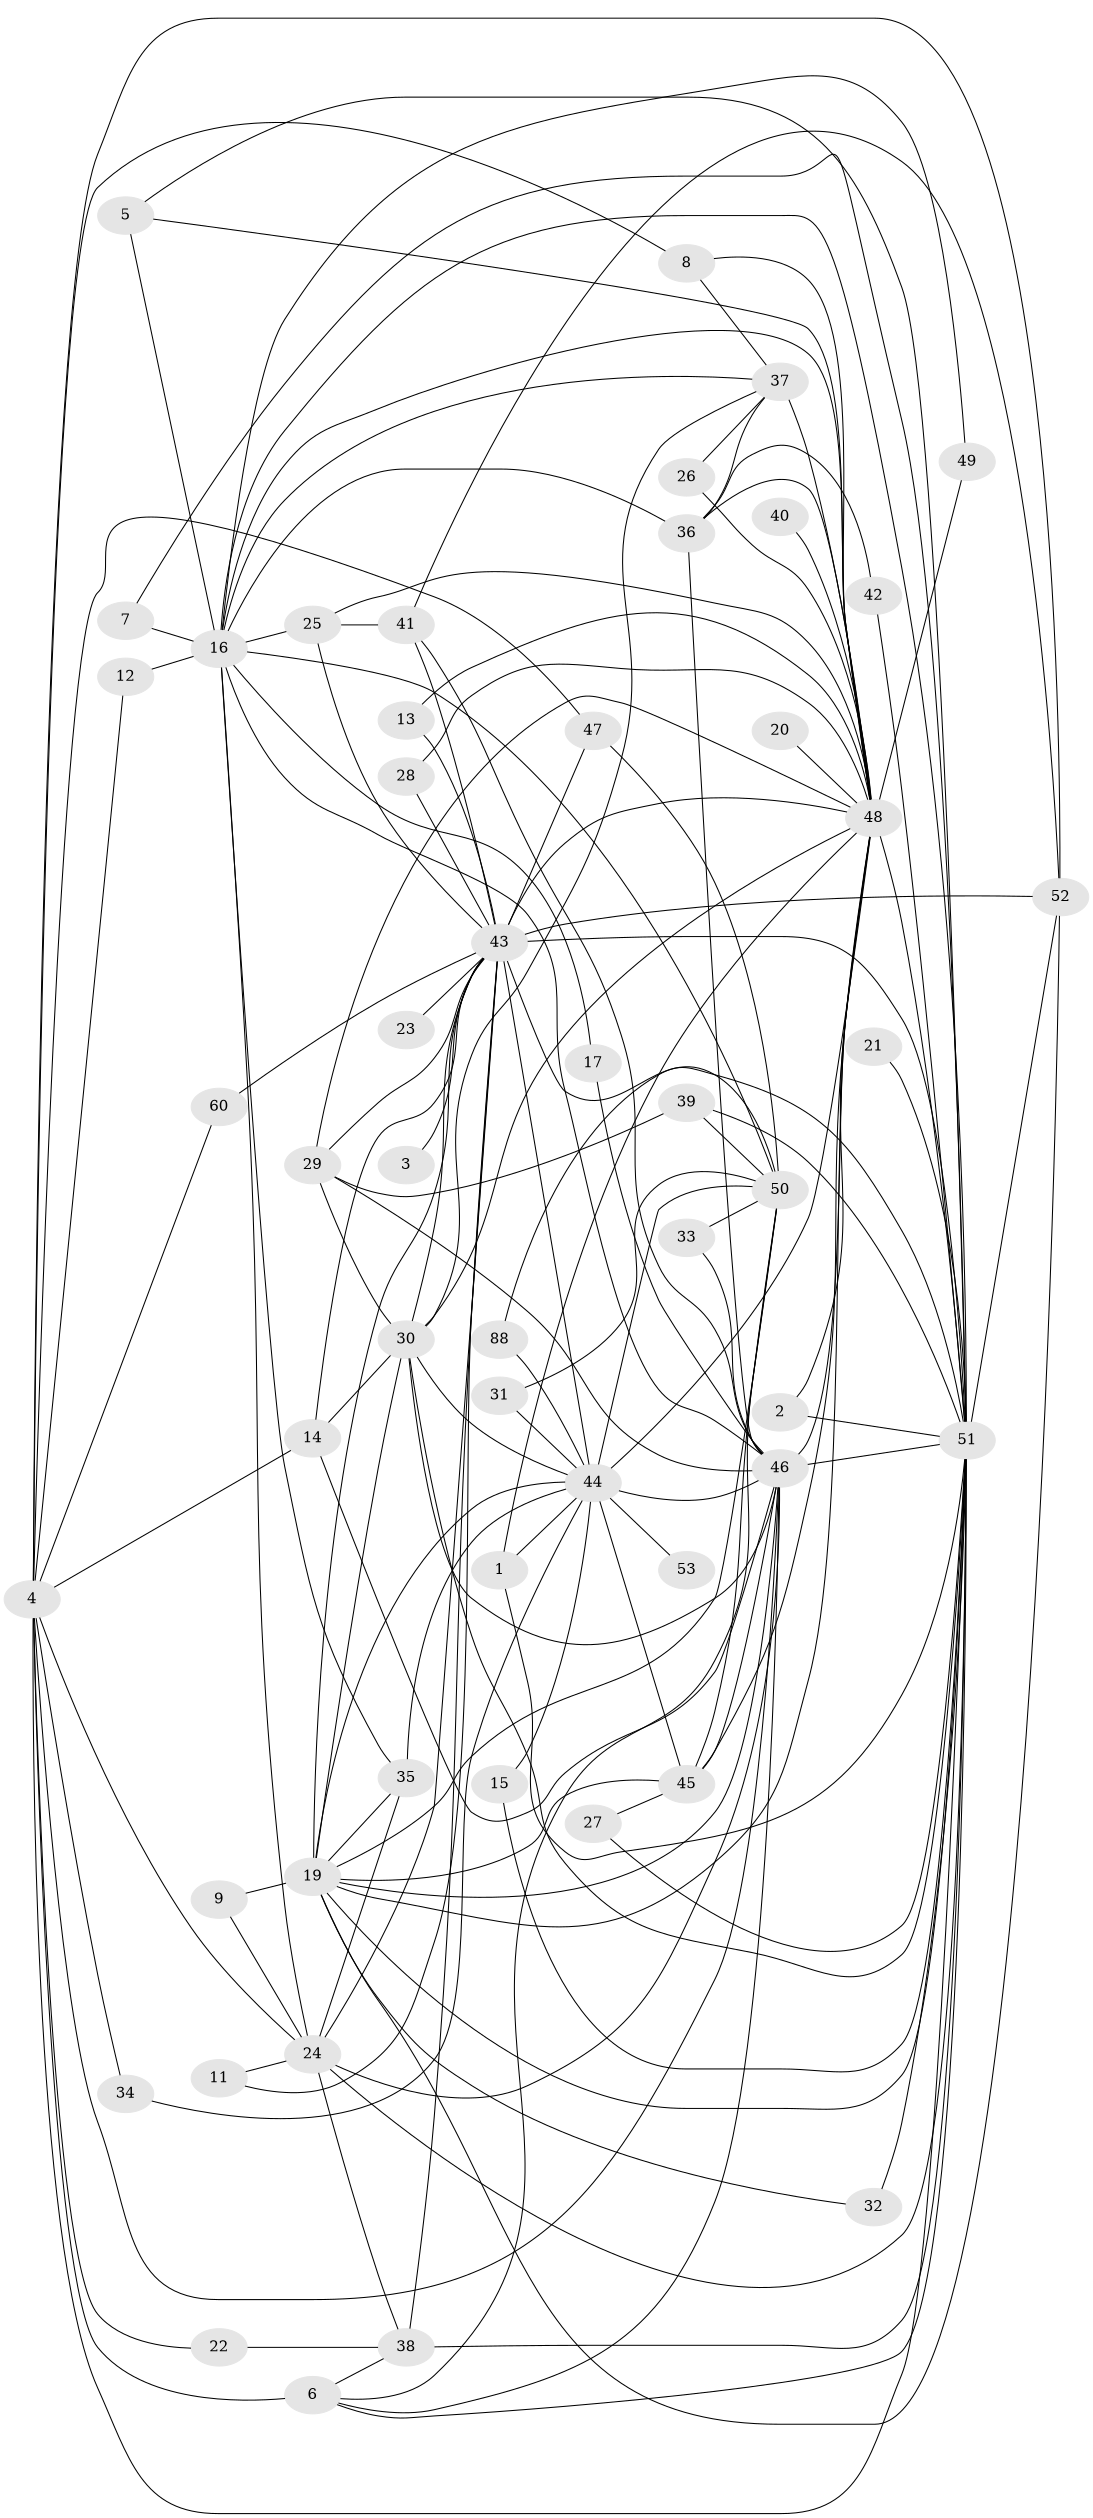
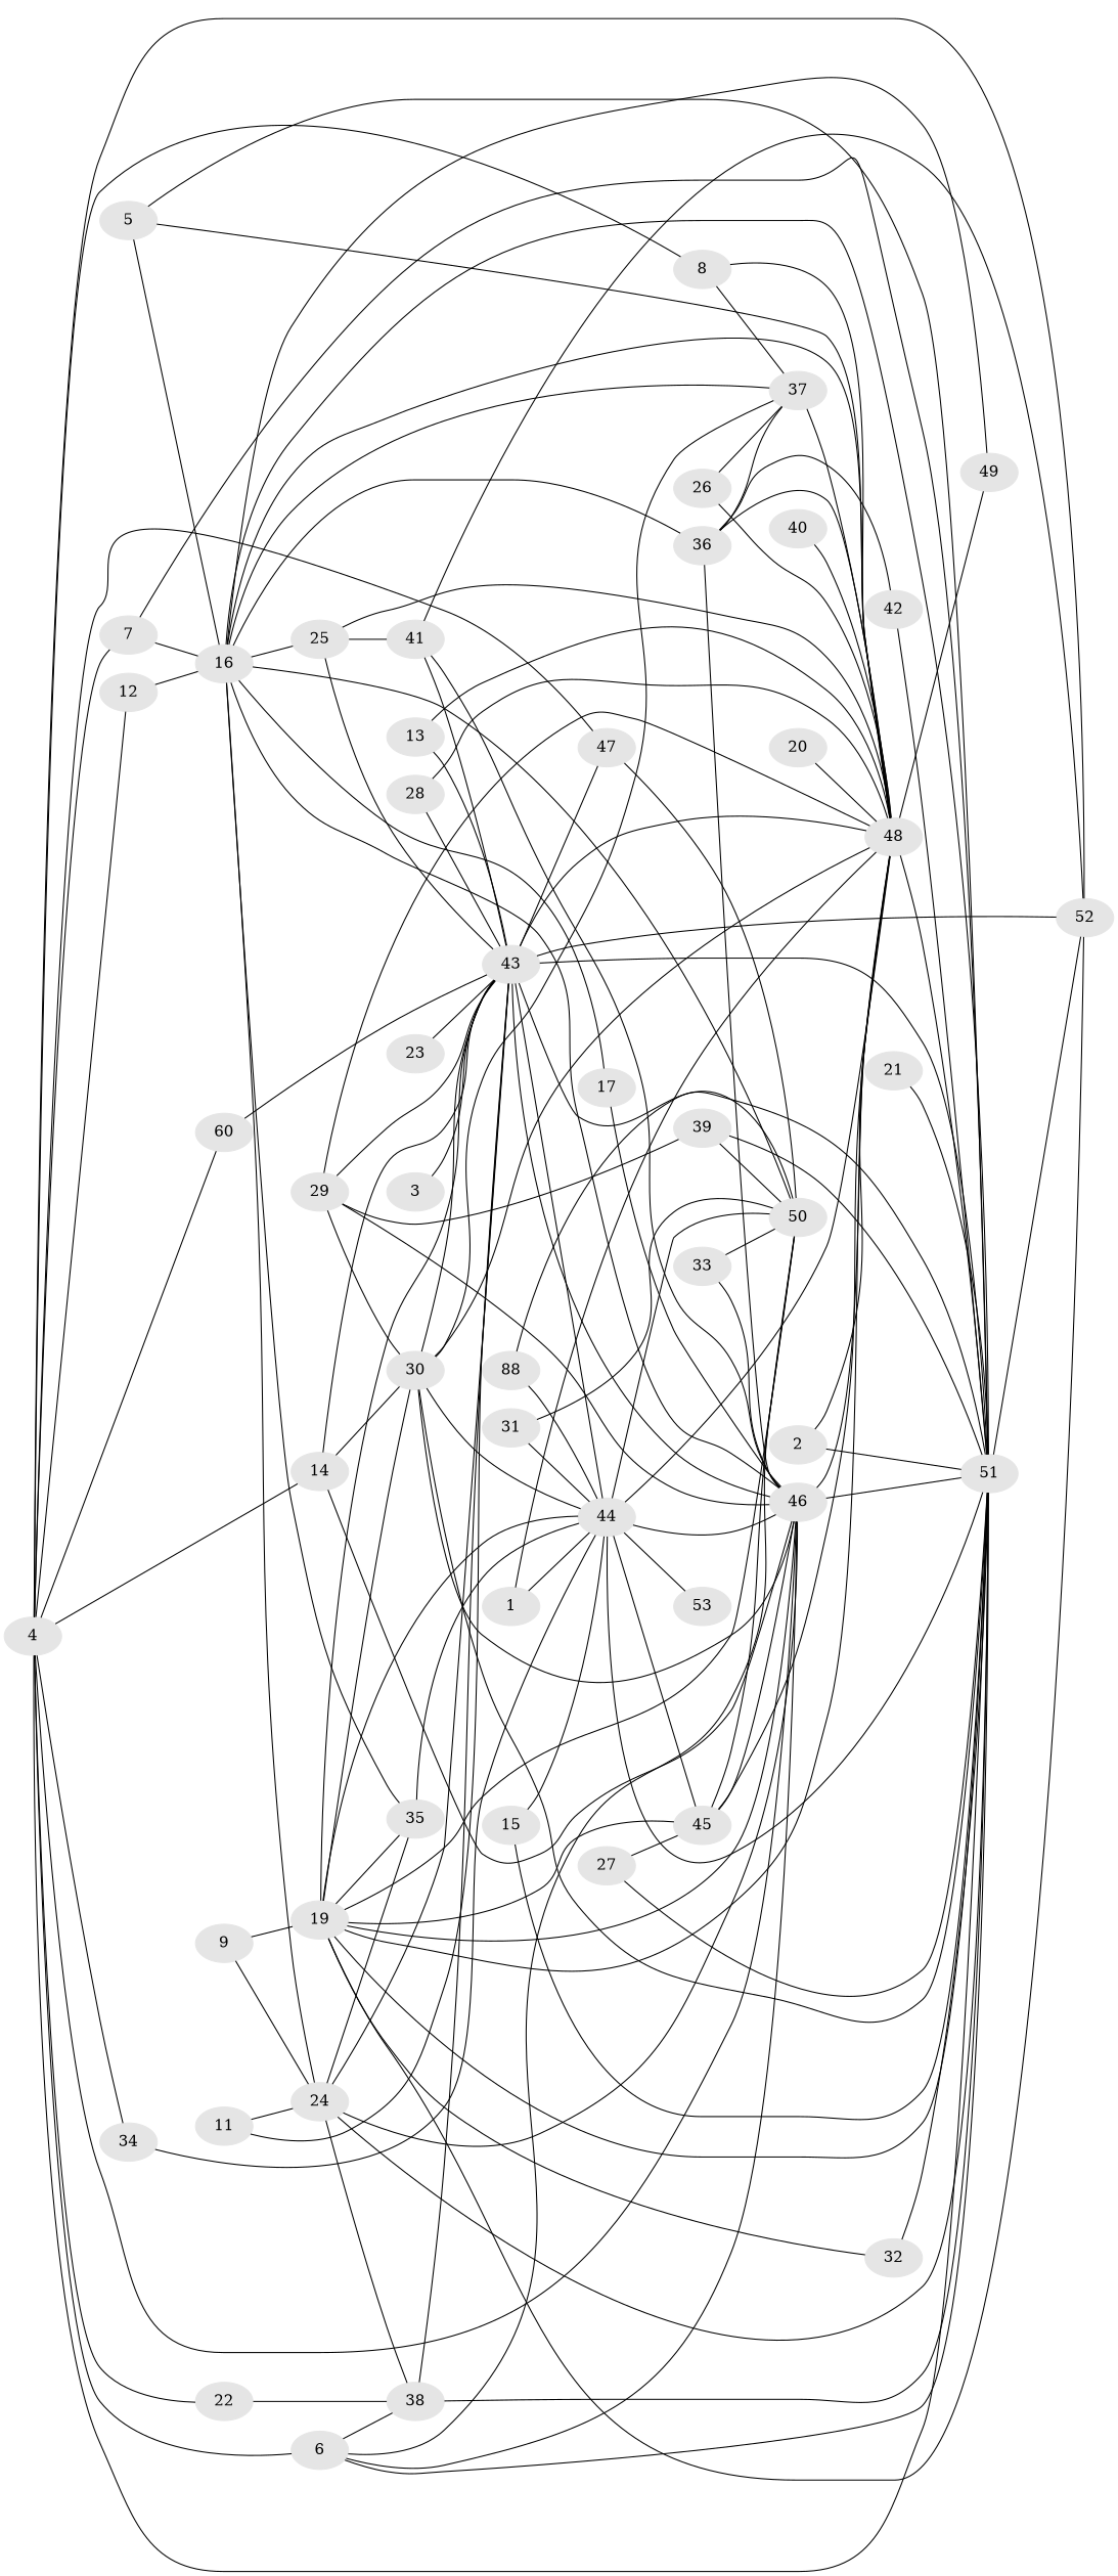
  graph {
    rankdir=LR
    node [color=gray90 style=filled]
    edge [weight=1.0]
    1
    44
    48
    51
    46
    50
    45
    53
    49
    2
    52
    3
    43
    47
    4
    6
    8
    n18 [label=60]
    12
    14
    22
    24
    34
    38
    37
    16
    30
    35
    5
    17
    25
    36
    7
    9
    19
    32
    11
    13
    15
    41
    42
    n42 [label=88]
    20
    21
    23
    26
    27
    28
    29
    39
    31
    33
    40
    1 -- 44
    1 -- 48
    44 -- 48 [weight=2.0]
-   1 -- 51 [weight=2.0]
+   44 -- 51 [weight=2.0]
    44 -- 46
    44 -- 50 [weight=2.0]
    44 -- 45
    44 -- 53
    48 -- 51 [weight=4.0]
    48 -- 49
    51 -- 52
    46 -- 48 [weight=2.0]
    46 -- 51 [weight=2.0]
    45 -- 48
    45 -- 46
    45 -- 50
    2 -- 48
    2 -- 51
    3 -- 43
    43 -- 44 [weight=2.0]
    43 -- 48 [weight=4.0]
    43 -- 51 [weight=4.0]
+   43 -- 46 [weight=2.0]
    43 -- 50
    43 -- 52
    43 -- 47
    47 -- 50
    4 -- 51
    4 -- 46
    4 -- 52
    4 -- 47
    4 -- 6 [weight=2.0]
    4 -- 8
    4 -- n18
    4 -- 12
    4 -- 14
    4 -- 22
-   4 -- 24
+   4 -- 7
    4 -- 34
    6 -- 51
    6 -- 46
    6 -- 50
    6 -- 38
    8 -- 48
    8 -- 37
    n18 -- 43
    12 -- 16 [weight=2.0]
    14 -- 46
    14 -- 43
    14 -- 30
    22 -- 38
    24 -- 51
    24 -- 46
    24 -- 43
    24 -- 38 [weight=2.0]
    24 -- 35
    34 -- 44
    38 -- 51
    38 -- 43
    37 -- 48
    16 -- 48
    16 -- 51
    16 -- 46 [weight=2.0]
    16 -- 50
    16 -- 49
    16 -- 24
    16 -- 37
    16 -- 35
    16 -- 17
    16 -- 25
    16 -- 36
    30 -- 44
    30 -- 48 [weight=3.0]
    30 -- 51 [weight=2.0]
    30 -- 46
    30 -- 43 [weight=2.0]
    30 -- 37
    35 -- 44
    5 -- 48
    5 -- 51
    5 -- 16
    17 -- 46
    25 -- 48
    25 -- 43
    25 -- 41
    36 -- 48
    36 -- 46
    36 -- 37
    36 -- 42
    7 -- 51
    7 -- 16
    9 -- 24
    9 -- 19
    19 -- 44
    19 -- 48 [weight=2.0]
    19 -- 51 [weight=2.0]
    19 -- 46
    19 -- 50
    19 -- 45
    19 -- 52
    19 -- 43 [weight=2.0]
    19 -- 30
    19 -- 35 [weight=2.0]
    19 -- 32
    32 -- 51
    11 -- 43
    11 -- 24
    13 -- 48
    13 -- 43
    15 -- 44
    15 -- 51
    41 -- 46
    41 -- 52
    41 -- 43
    42 -- 51
    n42 -- 44
    n42 -- 51
    20 -- 48 [weight=2.0]
    21 -- 51
    23 -- 43
    26 -- 48
    26 -- 37
    27 -- 51
    27 -- 45
    28 -- 48
    28 -- 43
    29 -- 48 [weight=2.0]
    29 -- 46
    29 -- 43
    29 -- 30
    29 -- 39
    39 -- 51
    39 -- 50
    31 -- 44
    31 -- 50
    33 -- 46
    33 -- 50
    40 -- 48 [weight=2.0]
  }
